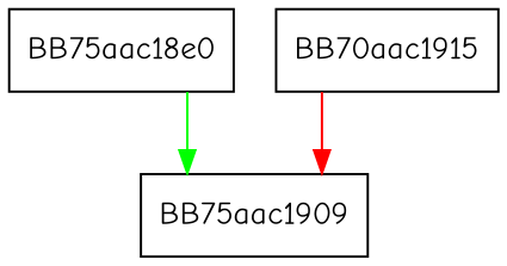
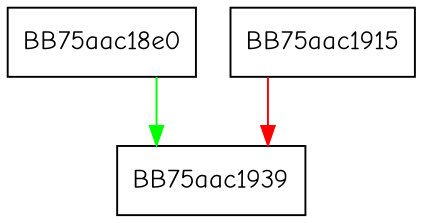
  digraph {
    fontname="Comic Neue"
    splines=ortho
    node [fontname="Comic Neue" shape=box]
    edge [fontname="Comic Neue"]
    BB75aac18e0
-   BB75aac1939 [label=BB75aac1909]
-   BB75aac1915 [label=BB70aac1915]
+   BB75aac1939
+   BB75aac1915
    BB75aac18e0 -> BB75aac1939 [color=green]
    BB75aac1915 -> BB75aac1939 [color=red]
  }
